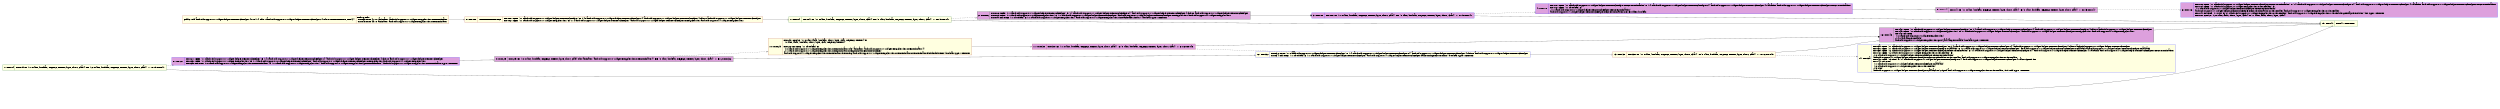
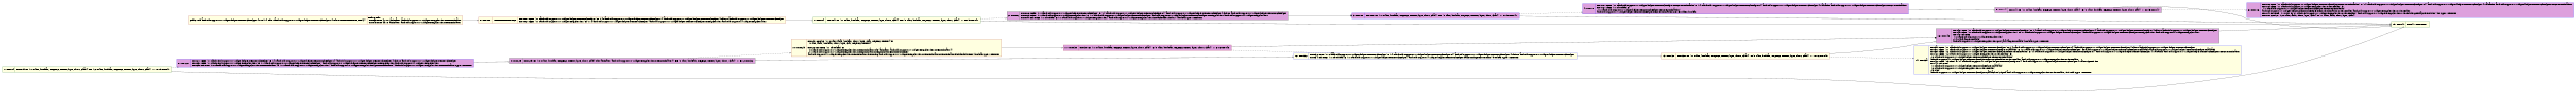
  digraph {
    rankdir=LR
    node [color=darkgreen fillcolor=lightyellow shape=record style=filled]
    edge [arrowhead=odot]
    n1 [color=brown label="{0\:\ 0x0000|MTH_ENTER_BLOCK\l|0x0000: IGET  (r1 I:android.support.v7.widget.helper.ItemTouchHelper) = (r4 I:android.support.v7.widget.helper.ItemTouchHelper$4) android.support.v7.widget.helper.ItemTouchHelper.4.this$0 android.support.v7.widget.helper.ItemTouchHelper \l0x0002: IGET  (r1 I:android.support.v7.widget.RecyclerView) = (r1 I:android.support.v7.widget.helper.ItemTouchHelper) android.support.v7.widget.helper.ItemTouchHelper.mRecyclerView android.support.v7.widget.RecyclerView \l}"]
    n2 [label="{1\:\ 0x0004|0x0004: IF  (r1 I:?[int, boolean, OBJECT, ARRAY, byte, short, char]) == (0 ?[int, boolean, OBJECT, ARRAY, byte, short, char])  \-\> B:15:0x0047 \l}"]
    n3 [fillcolor=plum label="{2\:\ 0x0006|0x0006: IGET  (r1 I:android.support.v7.widget.helper.ItemTouchHelper) = (r4 I:android.support.v7.widget.helper.ItemTouchHelper$4) android.support.v7.widget.helper.ItemTouchHelper.4.this$0 android.support.v7.widget.helper.ItemTouchHelper \l0x0008: IGET  (r1 I:android.support.v7.widget.RecyclerView) = (r1 I:android.support.v7.widget.helper.ItemTouchHelper) android.support.v7.widget.helper.ItemTouchHelper.mRecyclerView android.support.v7.widget.RecyclerView \l0x000a: INVOKE  (r1 I:boolean) = (r1 I:android.support.v7.widget.RecyclerView) android.support.v7.widget.RecyclerView.isAttachedToWindow():boolean type: VIRTUAL \l}"]
    n4 [label="{15\:\ 0x0047|0x0047: RETURN   \l}"]
    n5 [color=blue fillcolor=plum label="{3\:\ 0x000e|0x000e: IF  (r1 I:?[int, boolean, OBJECT, ARRAY, byte, short, char]) == (0 ?[int, boolean, OBJECT, ARRAY, byte, short, char])  \-\> B:15:0x0047 \l}"]
-   n6 [color=blue fillcolor=plum label="{4\:\ 0x0010|0x0010: IGET  (r1 I:android.support.v7.widget.helper.ItemTouchHelper$RecoverAnimation) = (r4 I:android.support.v7.widget.helper.ItemTouchHelper$4) android.support.v7.widget.helper.ItemTouchHelper.4.val$anim android.support.v7.widget.helper.ItemTouchHelper$RecoverAnimation \l0x0012: IGET  (r1 I:boolean) = \l  (r1 I:android.support.v7.widget.helper.ItemTouchHelper$RecoverAnimation)\l android.support.v7.widget.helper.ItemTouchHelper.RecoverAnimation.mOverridden boolean \l}"]
+   n6 [color=blue fillcolor=plum label="{4\:\ 0x0010|0x0010: IGET  (r1 I:android.support.v7.widget.helper.ItemTouchHelper$RecoverAnimation) = (r4 I:android.support.v7.widget.helper.ItemTouchHelper$4) android.support.v7.widget.helper.ItemTouchHelper.4.val$anim android.support.v7.widget.helper.ItemTouchHelper$RecoverAnimation \l0x0012: MTH  (r1 I:boolean) = \l  (r1 I:android.support.v7.widget.helper.ItemTouchHelper$RecoverAnimation)\l android.support.v7.widget.helper.ItemTouchHelper.RecoverAnimation.mOverridden boolean \l}"]
    n7 [fillcolor=plum label="{5\:\ 0x0014|0x0014: IF  (r1 I:?[int, boolean, OBJECT, ARRAY, byte, short, char]) != (0 ?[int, boolean, OBJECT, ARRAY, byte, short, char])  \-\> B:15:0x0047 \l}"]
    n8 [color=blue fillcolor=plum label="{6\:\ 0x0016|0x0016: IGET  (r1 I:android.support.v7.widget.helper.ItemTouchHelper$RecoverAnimation) = (r4 I:android.support.v7.widget.helper.ItemTouchHelper$4) android.support.v7.widget.helper.ItemTouchHelper.4.val$anim android.support.v7.widget.helper.ItemTouchHelper$RecoverAnimation \l0x0018: IGET  (r1 I:android.support.v7.widget.RecyclerView$ViewHolder) = \l  (r1 I:android.support.v7.widget.helper.ItemTouchHelper$RecoverAnimation)\l android.support.v7.widget.helper.ItemTouchHelper.RecoverAnimation.mViewHolder android.support.v7.widget.RecyclerView$ViewHolder \l0x001a: INVOKE  (r1 I:int) = (r1 I:android.support.v7.widget.RecyclerView$ViewHolder) android.support.v7.widget.RecyclerView.ViewHolder.getAdapterPosition():int type: VIRTUAL \l0x001e: CONST  (r2 I:?[int, float, short, byte, char]) = (\-1 ?[int, float, short, byte, char]) \l}"]
    n9 [label="{7\:\ 0x001f|0x001f: IF  (r1 I:?[int, boolean, OBJECT, ARRAY, byte, short, char]) == (r2 I:?[int, boolean, OBJECT, ARRAY, byte, short, char])  \-\> B:15:0x0047 \l}"]
    n10 [color=blue fillcolor=plum label="{8\:\ 0x0021|0x0021: IGET  (r1 I:android.support.v7.widget.helper.ItemTouchHelper) = (r4 I:android.support.v7.widget.helper.ItemTouchHelper$4) android.support.v7.widget.helper.ItemTouchHelper.4.this$0 android.support.v7.widget.helper.ItemTouchHelper \l0x0023: IGET  (r1 I:android.support.v7.widget.RecyclerView) = (r1 I:android.support.v7.widget.helper.ItemTouchHelper) android.support.v7.widget.helper.ItemTouchHelper.mRecyclerView android.support.v7.widget.RecyclerView \l0x0025: INVOKE  (r0 I:android.support.v7.widget.RecyclerView$ItemAnimator) = (r1 I:android.support.v7.widget.RecyclerView) android.support.v7.widget.RecyclerView.getItemAnimator():android.support.v7.widget.RecyclerView$ItemAnimator type: VIRTUAL \l}"]
    n11 [fillcolor=plum label="{9\:\ 0x0029|0x0029: IF  (r0 I:?[int, boolean, OBJECT, ARRAY, byte, short, char] A[D('animator' android.support.v7.widget.RecyclerView$ItemAnimator)]) == (0 ?[int, boolean, OBJECT, ARRAY, byte, short, char])  \-\> B:12:0x0032 \l}"]
    n12 [color=brown label="{10\:\ 0x002b|0x002b: CONST  (r1 I:?[int, float, boolean, short, byte, char, OBJECT, ARRAY]) = \l  (0 ?[int, float, boolean, short, byte, char, OBJECT, ARRAY])\l \l0x002c: INVOKE  (r1 I:boolean) = \l  (r0 I:android.support.v7.widget.RecyclerView$ItemAnimator A[D('animator' android.support.v7.widget.RecyclerView$ItemAnimator)])\l  (r1 I:android.support.v7.widget.RecyclerView$ItemAnimator$ItemAnimatorFinishedListener)\l android.support.v7.widget.RecyclerView.ItemAnimator.isRunning(android.support.v7.widget.RecyclerView$ItemAnimator$ItemAnimatorFinishedListener):boolean type: VIRTUAL \l}"]
    n13 [color=blue label="{12\:\ 0x0032|0x0032: IGET  (r1 I:android.support.v7.widget.helper.ItemTouchHelper) = (r4 I:android.support.v7.widget.helper.ItemTouchHelper$4) android.support.v7.widget.helper.ItemTouchHelper.4.this$0 android.support.v7.widget.helper.ItemTouchHelper \l0x0034: INVOKE  (r1 I:boolean) = (r1 I:android.support.v7.widget.helper.ItemTouchHelper) android.support.v7.widget.helper.ItemTouchHelper.hasRunningRecoverAnim():boolean type: VIRTUAL \l}"]
    n14 [color=brown fillcolor=plum label="{11\:\ 0x0030|0x0030: IF  (r1 I:?[int, boolean, OBJECT, ARRAY, byte, short, char]) != (0 ?[int, boolean, OBJECT, ARRAY, byte, short, char])  \-\> B:16:0x0048 \l}"]
    n15 [color=brown label="{13\:\ 0x0038|0x0038: IF  (r1 I:?[int, boolean, OBJECT, ARRAY, byte, short, char]) != (0 ?[int, boolean, OBJECT, ARRAY, byte, short, char])  \-\> B:16:0x0048 \l}"]
    n16 [fillcolor=plum label="{16\:\ 0x0048|0x0048: IGET  (r1 I:android.support.v7.widget.helper.ItemTouchHelper) = (r4 I:android.support.v7.widget.helper.ItemTouchHelper$4) android.support.v7.widget.helper.ItemTouchHelper.4.this$0 android.support.v7.widget.helper.ItemTouchHelper \l0x004a: IGET  (r1 I:android.support.v7.widget.RecyclerView) = (r1 I:android.support.v7.widget.helper.ItemTouchHelper) android.support.v7.widget.helper.ItemTouchHelper.mRecyclerView android.support.v7.widget.RecyclerView \l0x004c: INVOKE  \l  (r1 I:android.support.v7.widget.RecyclerView)\l  (r4 I:java.lang.Runnable)\l android.support.v7.widget.RecyclerView.post(java.lang.Runnable):boolean type: VIRTUAL \l}"]
    n17 [color=blue label="{14\:\ 0x003a|0x003a: IGET  (r1 I:android.support.v7.widget.helper.ItemTouchHelper) = (r4 I:android.support.v7.widget.helper.ItemTouchHelper$4) android.support.v7.widget.helper.ItemTouchHelper.4.this$0 android.support.v7.widget.helper.ItemTouchHelper \l0x003c: IGET  (r1 I:android.support.v7.widget.helper.ItemTouchHelper$Callback) = (r1 I:android.support.v7.widget.helper.ItemTouchHelper) android.support.v7.widget.helper.ItemTouchHelper.mCallback android.support.v7.widget.helper.ItemTouchHelper$Callback \l0x003e: IGET  (r2 I:android.support.v7.widget.helper.ItemTouchHelper$RecoverAnimation) = (r4 I:android.support.v7.widget.helper.ItemTouchHelper$4) android.support.v7.widget.helper.ItemTouchHelper.4.val$anim android.support.v7.widget.helper.ItemTouchHelper$RecoverAnimation \l0x0040: IGET  (r2 I:android.support.v7.widget.RecyclerView$ViewHolder) = \l  (r2 I:android.support.v7.widget.helper.ItemTouchHelper$RecoverAnimation)\l android.support.v7.widget.helper.ItemTouchHelper.RecoverAnimation.mViewHolder android.support.v7.widget.RecyclerView$ViewHolder \l0x0042: IGET  (r3 I:int) = (r4 I:android.support.v7.widget.helper.ItemTouchHelper$4) android.support.v7.widget.helper.ItemTouchHelper.4.val$swipeDir int \l0x0044: INVOKE  \l  (r1 I:android.support.v7.widget.helper.ItemTouchHelper$Callback)\l  (r2 I:android.support.v7.widget.RecyclerView$ViewHolder)\l  (r3 I:int)\l android.support.v7.widget.helper.ItemTouchHelper.Callback.onSwiped(android.support.v7.widget.RecyclerView$ViewHolder, int):void type: VIRTUAL \l}"]
    n18 [color=brown label="{public void android.support.v7.widget.helper.ItemTouchHelper.4.run((r4 'this' I:android.support.v7.widget.helper.ItemTouchHelper$4 A[IMMUTABLE_TYPE, THIS]))  | Debug Info:\l  0x0029\-0x0047: r0 'animator' android.support.v7.widget.RecyclerView$ItemAnimator\l  0x0048\-0x004f: r0 'animator' android.support.v7.widget.RecyclerView$ItemAnimator\l}"]
    n1 -> n2
    n2 -> n3 [arrowhead=onormal style=dashed]
    n2 -> n4
    n3 -> n5 [arrowhead=box]
    n5 -> n4
    n5 -> n6 [style=dashed]
    n6 -> n7
+   n7 -> n4
    n7 -> n8 [style=dashed]
    n9 -> n4
    n9 -> n10 [style=dashed]
    n10 -> n11 [arrowhead=onormal]
    n11 -> n12 [arrowhead=onormal style=dashed]
    n11 -> n13 [arrowhead=onormal]
    n12 -> n14 [arrowhead=onormal]
    n13 -> n15
    n14 -> n13 [arrowhead=box style=dashed]
    n14 -> n16 [arrowhead=box]
    n15 -> n16 [arrowhead=onormal]
    n15 -> n17 [arrowhead=onormal style=dashed]
    n16 -> n4 [arrowhead=onormal]
    n18 -> n1 [arrowhead=onormal]
  }
